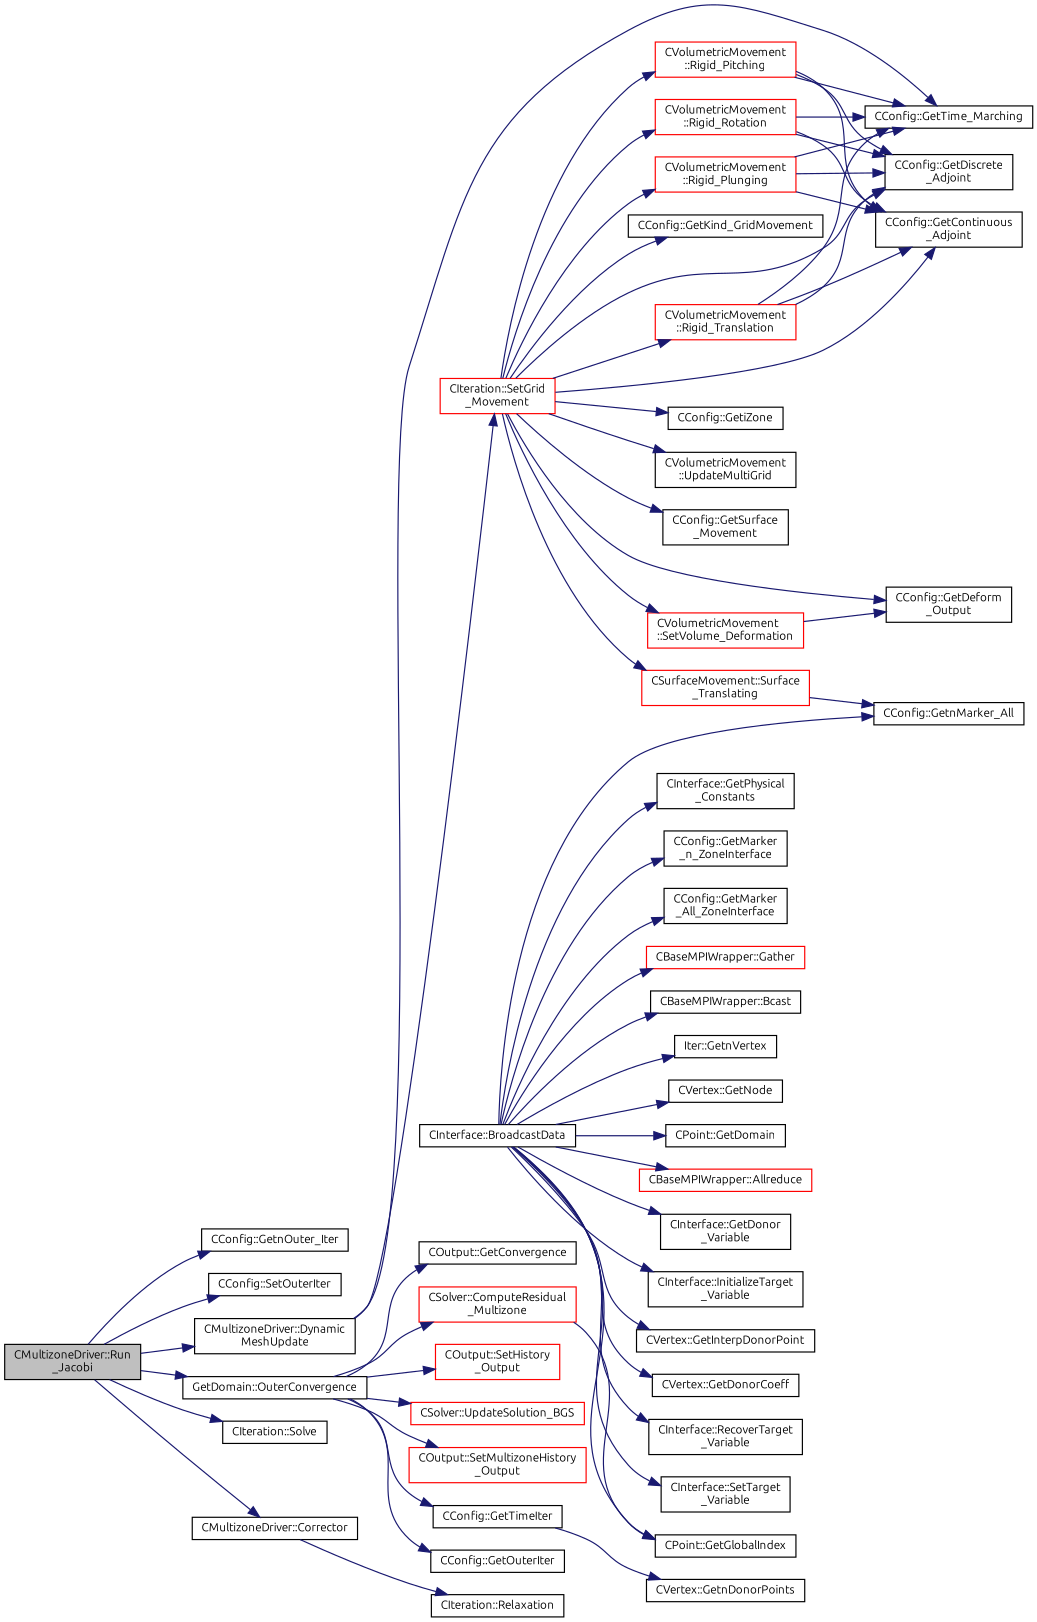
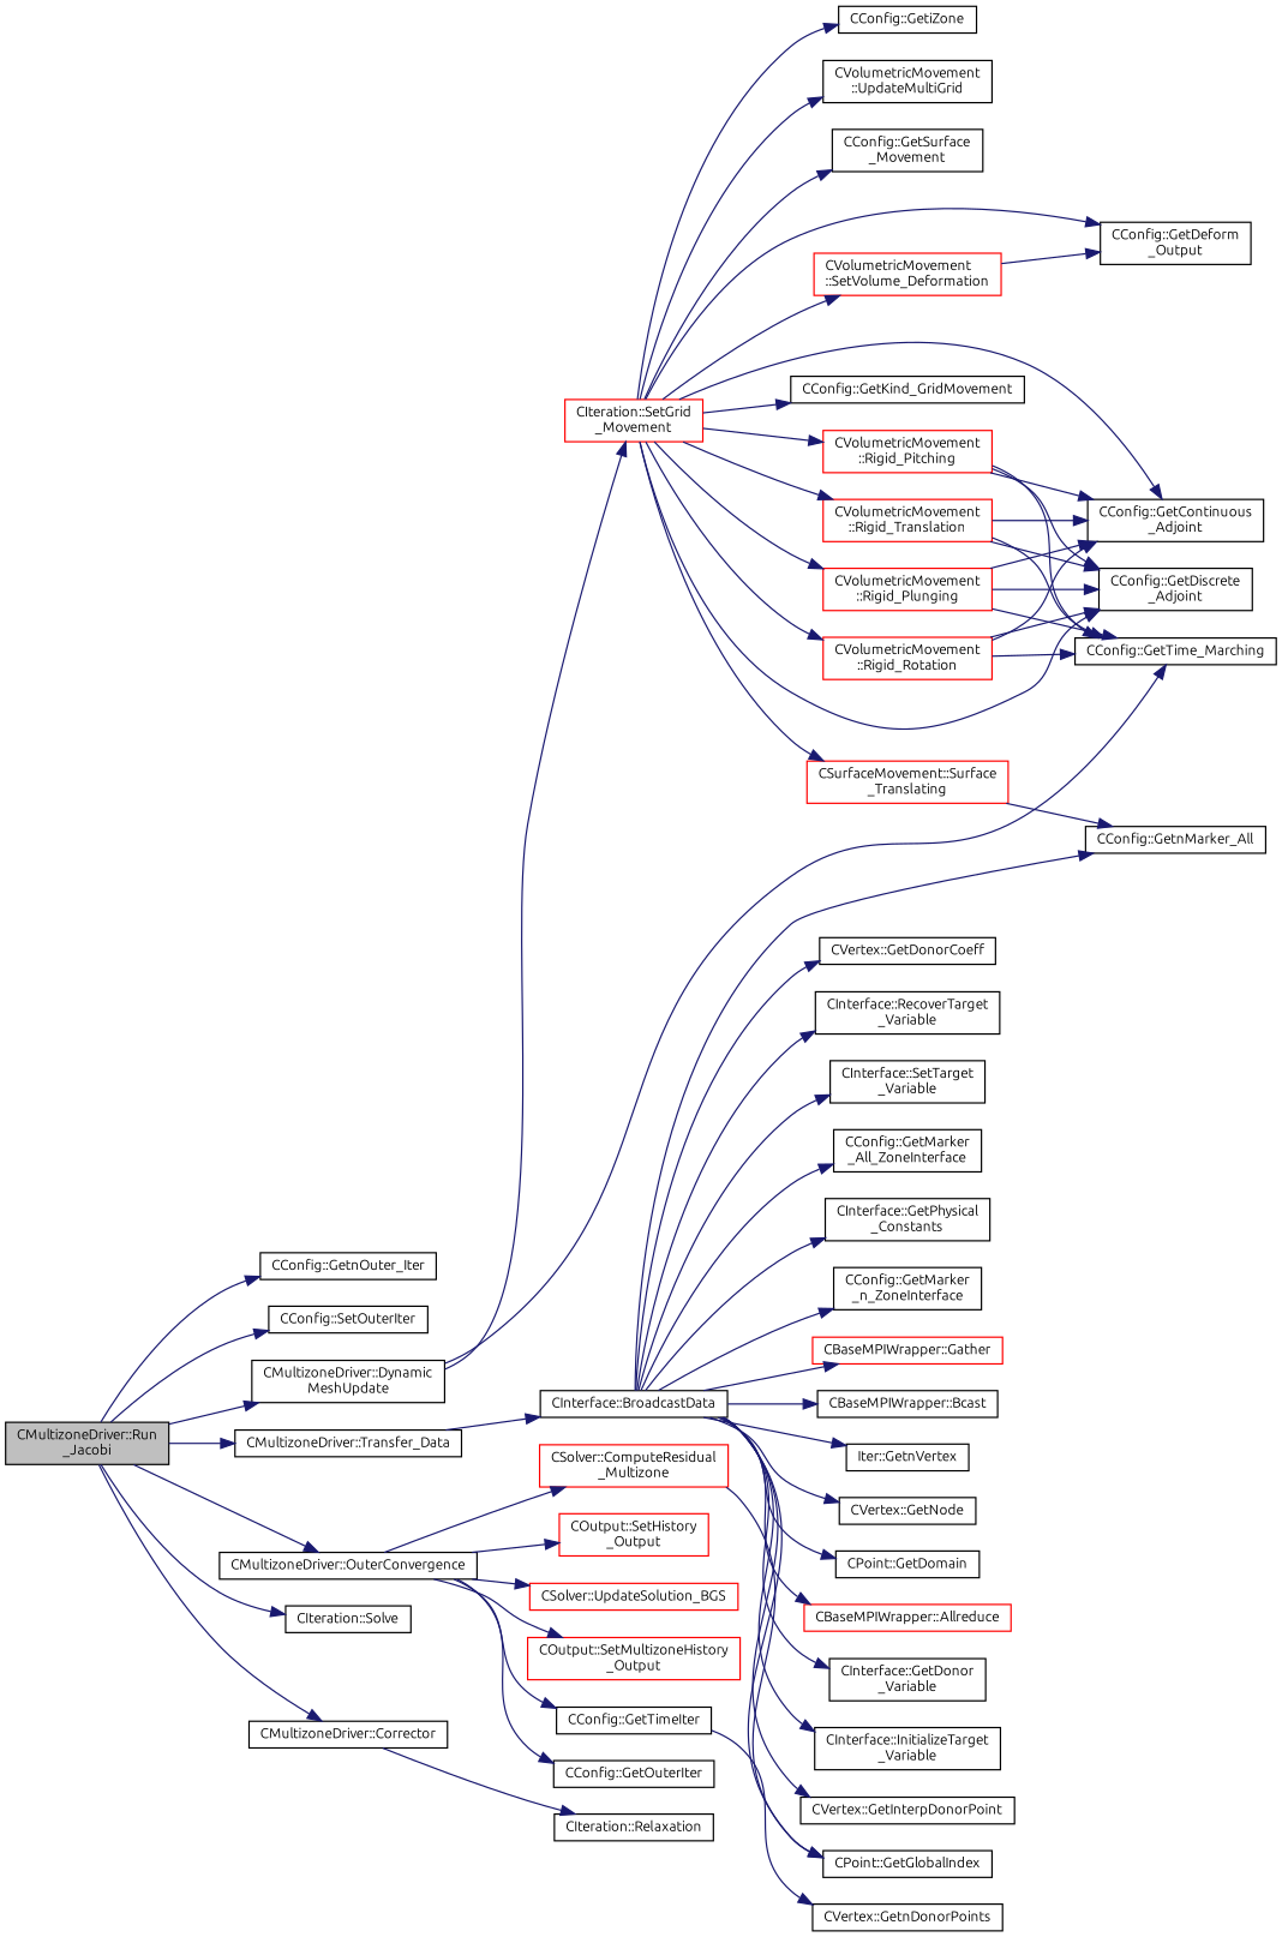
  digraph {
    fontname=Ubuntu
    rankdir=LR
    node [color=black fillcolor=white fontname=Ubuntu fontsize=10 shape=record style=filled]
    edge [color=midnightblue fontname=Ubuntu fontsize=10 labelfontname=Helvetica labelfontsize=10 style=solid]
    n1 [fillcolor=grey75 fontcolor=black height=0.2 label="CMultizoneDriver::Run\l_Jacobi" width=0.4]
    n2 [height=0.2 label="CConfig::GetnOuter_Iter" width=0.4]
    n3 [height=0.2 label="CConfig::SetOuterIter" width=0.4]
+   n4 [height=0.2 label="CMultizoneDriver::Transfer_Data" width=0.4]
    n5 [height=0.2 label="CMultizoneDriver::Dynamic\lMeshUpdate" width=0.4]
    n6 [height=0.2 label="CIteration::Solve" width=0.4]
    n7 [height=0.2 label="CMultizoneDriver::Corrector" width=0.4]
-   n8 [height=0.2 label="GetDomain::OuterConvergence" width=0.4]
+   n8 [height=0.2 label="CMultizoneDriver::OuterConvergence" width=0.4]
    n9 [height=0.2 label="CInterface::BroadcastData" width=0.4]
    n10 [height=0.2 label="CConfig::GetTime_Marching" width=0.4]
    n11 [color=red height=0.2 label="CIteration::SetGrid\l_Movement" width=0.4]
    n12 [height=0.2 label="CIteration::Relaxation" width=0.4]
    n13 [color=red height=0.2 label="CSolver::ComputeResidual\l_Multizone" width=0.4]
    n14 [color=red height=0.2 label="COutput::SetHistory\l_Output" width=0.4]
    n15 [color=red height=0.2 label="CSolver::UpdateSolution_BGS" width=0.4]
    n16 [color=red height=0.2 label="COutput::SetMultizoneHistory\l_Output" width=0.4]
    n17 [height=0.2 label="CConfig::GetTimeIter" width=0.4]
    n18 [height=0.2 label="CConfig::GetOuterIter" width=0.4]
-   n19 [height=0.2 label="COutput::GetConvergence" width=0.4]
    n20 [height=0.2 label="CInterface::GetPhysical\l_Constants" width=0.4]
    n21 [height=0.2 label="CConfig::GetMarker\l_n_ZoneInterface" width=0.4]
    n22 [height=0.2 label="CConfig::GetnMarker_All" width=0.4]
    n23 [height=0.2 label="CConfig::GetMarker\l_All_ZoneInterface" width=0.4]
    n24 [color=red height=0.2 label="CBaseMPIWrapper::Gather" width=0.4]
    n25 [height=0.2 label="CBaseMPIWrapper::Bcast" width=0.4]
    n26 [height=0.2 label="Iter::GetnVertex" width=0.4]
    n27 [height=0.2 label="CVertex::GetNode" width=0.4]
    n28 [height=0.2 label="CPoint::GetDomain" width=0.4]
    n29 [color=red height=0.2 label="CBaseMPIWrapper::Allreduce" width=0.4]
    n30 [height=0.2 label="CInterface::GetDonor\l_Variable" width=0.4]
    n31 [height=0.2 label="CPoint::GetGlobalIndex" width=0.4]
    n32 [height=0.2 label="CInterface::InitializeTarget\l_Variable" width=0.4]
    n33 [height=0.2 label="CVertex::GetInterpDonorPoint" width=0.4]
    n34 [height=0.2 label="CVertex::GetDonorCoeff" width=0.4]
    n35 [height=0.2 label="CInterface::RecoverTarget\l_Variable" width=0.4]
    n36 [height=0.2 label="CInterface::SetTarget\l_Variable" width=0.4]
    n37 [height=0.2 label="CVertex::GetnDonorPoints" width=0.4]
    n38 [height=0.2 label="CConfig::GetKind_GridMovement" width=0.4]
    n39 [height=0.2 label="CConfig::GetContinuous\l_Adjoint" width=0.4]
    n40 [height=0.2 label="CConfig::GetDiscrete\l_Adjoint" width=0.4]
    n41 [height=0.2 label="CConfig::GetDeform\l_Output" width=0.4]
    n42 [height=0.2 label="CConfig::GetiZone" width=0.4]
    n43 [color=red height=0.2 label="CVolumetricMovement\l::Rigid_Translation" width=0.4]
    n44 [color=red height=0.2 label="CVolumetricMovement\l::Rigid_Plunging" width=0.4]
    n45 [color=red height=0.2 label="CVolumetricMovement\l::Rigid_Pitching" width=0.4]
    n46 [color=red height=0.2 label="CVolumetricMovement\l::Rigid_Rotation" width=0.4]
    n47 [height=0.2 label="CVolumetricMovement\l::UpdateMultiGrid" width=0.4]
    n48 [height=0.2 label="CConfig::GetSurface\l_Movement" width=0.4]
    n49 [color=red height=0.2 label="CSurfaceMovement::Surface\l_Translating" width=0.4]
    n50 [color=red height=0.2 label="CVolumetricMovement\l::SetVolume_Deformation" width=0.4]
    n1 -> n2
    n1 -> n3
+   n1 -> n4
    n1 -> n5
    n1 -> n6
    n1 -> n7
    n1 -> n8
+   n4 -> n9
    n5 -> n10
    n5 -> n11
    n7 -> n12
    n8 -> n13
    n8 -> n14
    n8 -> n15
    n8 -> n16
    n8 -> n17
    n8 -> n18
-   n8 -> n19
    n9 -> n20
    n9 -> n21
    n9 -> n22
    n9 -> n23
    n9 -> n24
    n9 -> n25
    n9 -> n26
    n9 -> n27
    n9 -> n28
    n9 -> n29
    n9 -> n30
    n9 -> n31
    n9 -> n32
    n9 -> n33
    n9 -> n34
    n9 -> n35
    n9 -> n36
    n11 -> n38
    n11 -> n39
    n11 -> n40
    n11 -> n41
    n11 -> n42
    n11 -> n43
    n11 -> n44
    n11 -> n45
    n11 -> n46
    n11 -> n47
    n11 -> n48
    n11 -> n49
    n11 -> n50
    n13 -> n31
    n17 -> n37
    n43 -> n10
    n43 -> n39
    n43 -> n40
    n44 -> n10
    n44 -> n39
    n44 -> n40
    n45 -> n10
    n45 -> n39
    n45 -> n40
    n46 -> n10
    n46 -> n39
    n46 -> n40
    n49 -> n22
    n50 -> n41
  }
